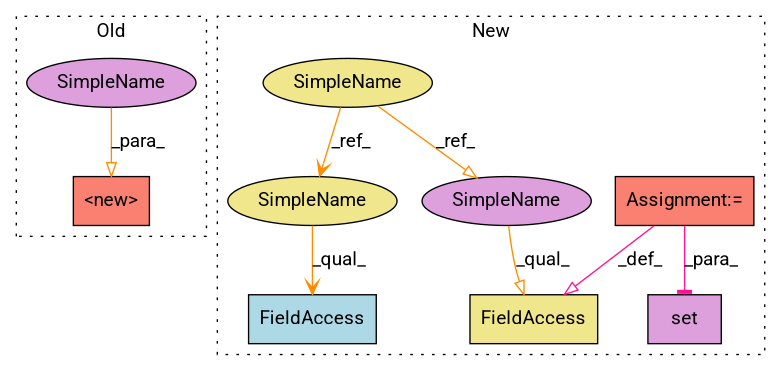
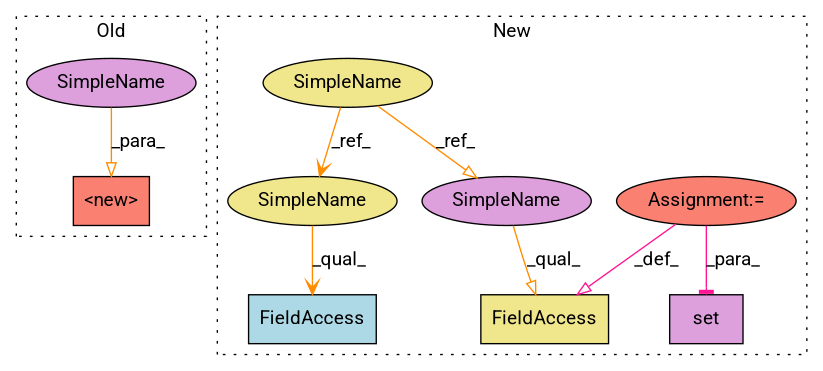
  digraph {
    fontname=Roboto
    node [a=42 fillcolor=plum fontname=Roboto l=4 s=610 shape=box style=filled]
    edge [arrowhead=onormal color=darkorange fontname=Roboto]
    n1 [a=46 fillcolor=salmon l="6,2" label="<new>" s="484,512"]
    n2 [label=SimpleName s=508 shape=ellipse]
    n3 [a=32 l=5 label=set s=635]
-   n4 [a=7 fillcolor=salmon l=1 label="Assignment:=" s=634]
+   n4 [a=7 fillcolor=salmon l=1 label="Assignment:=" s=634 shape=ellipse]
    n5 [a=22 fillcolor=khaki l=24 label=FieldAccess]
    n6 [fillcolor=khaki label=SimpleName s=581 shape=ellipse]
    n7 [a=22 fillcolor=lightblue l=10 label=FieldAccess s=695]
    n8 [label=SimpleName shape=ellipse]
    n9 [fillcolor=khaki label=SimpleName s=695 shape=ellipse]
    subgraph cluster_1 {
      label=Old
      style=dotted
      n1
      n2
    }
    subgraph cluster_2 {
      label=New
      style=dotted
      n3
      n4
      n5
      n6
      n7
      n8
      n9
    }
    n2 -> n1 [label=_para_]
    n4 -> n3 [arrowhead=tee color=deeppink label=_para_]
    n4 -> n5 [color=deeppink label=_def_]
    n6 -> n8 [label=_ref_]
    n6 -> n9 [arrowhead=vee label=_ref_]
    n8 -> n5 [label=_qual_]
    n9 -> n7 [arrowhead=vee label=_qual_]
  }
